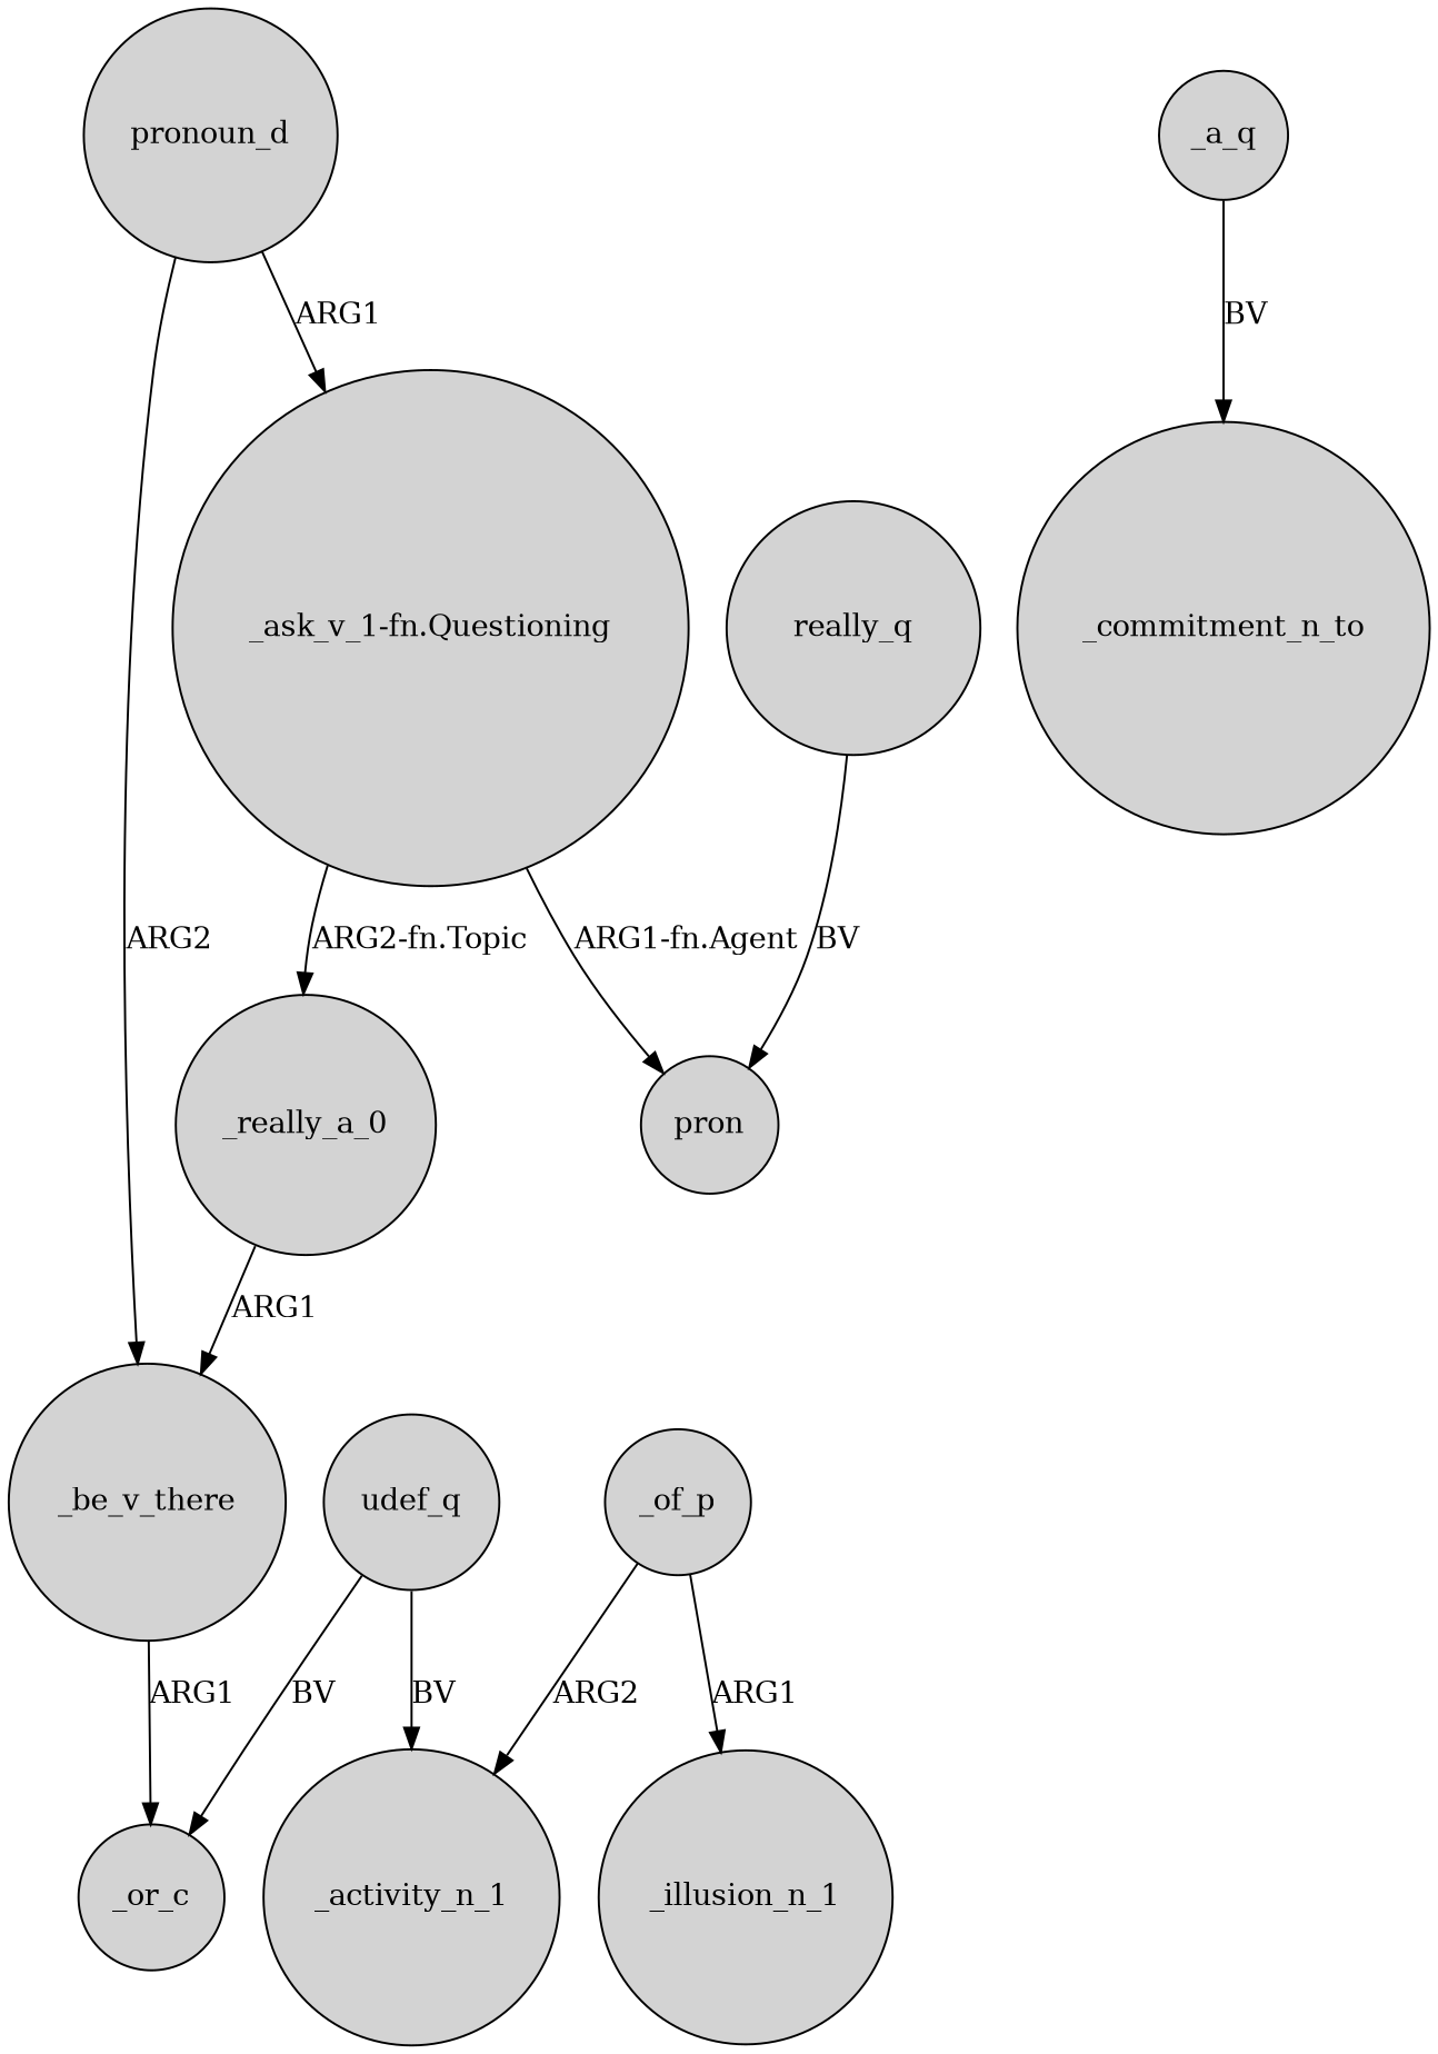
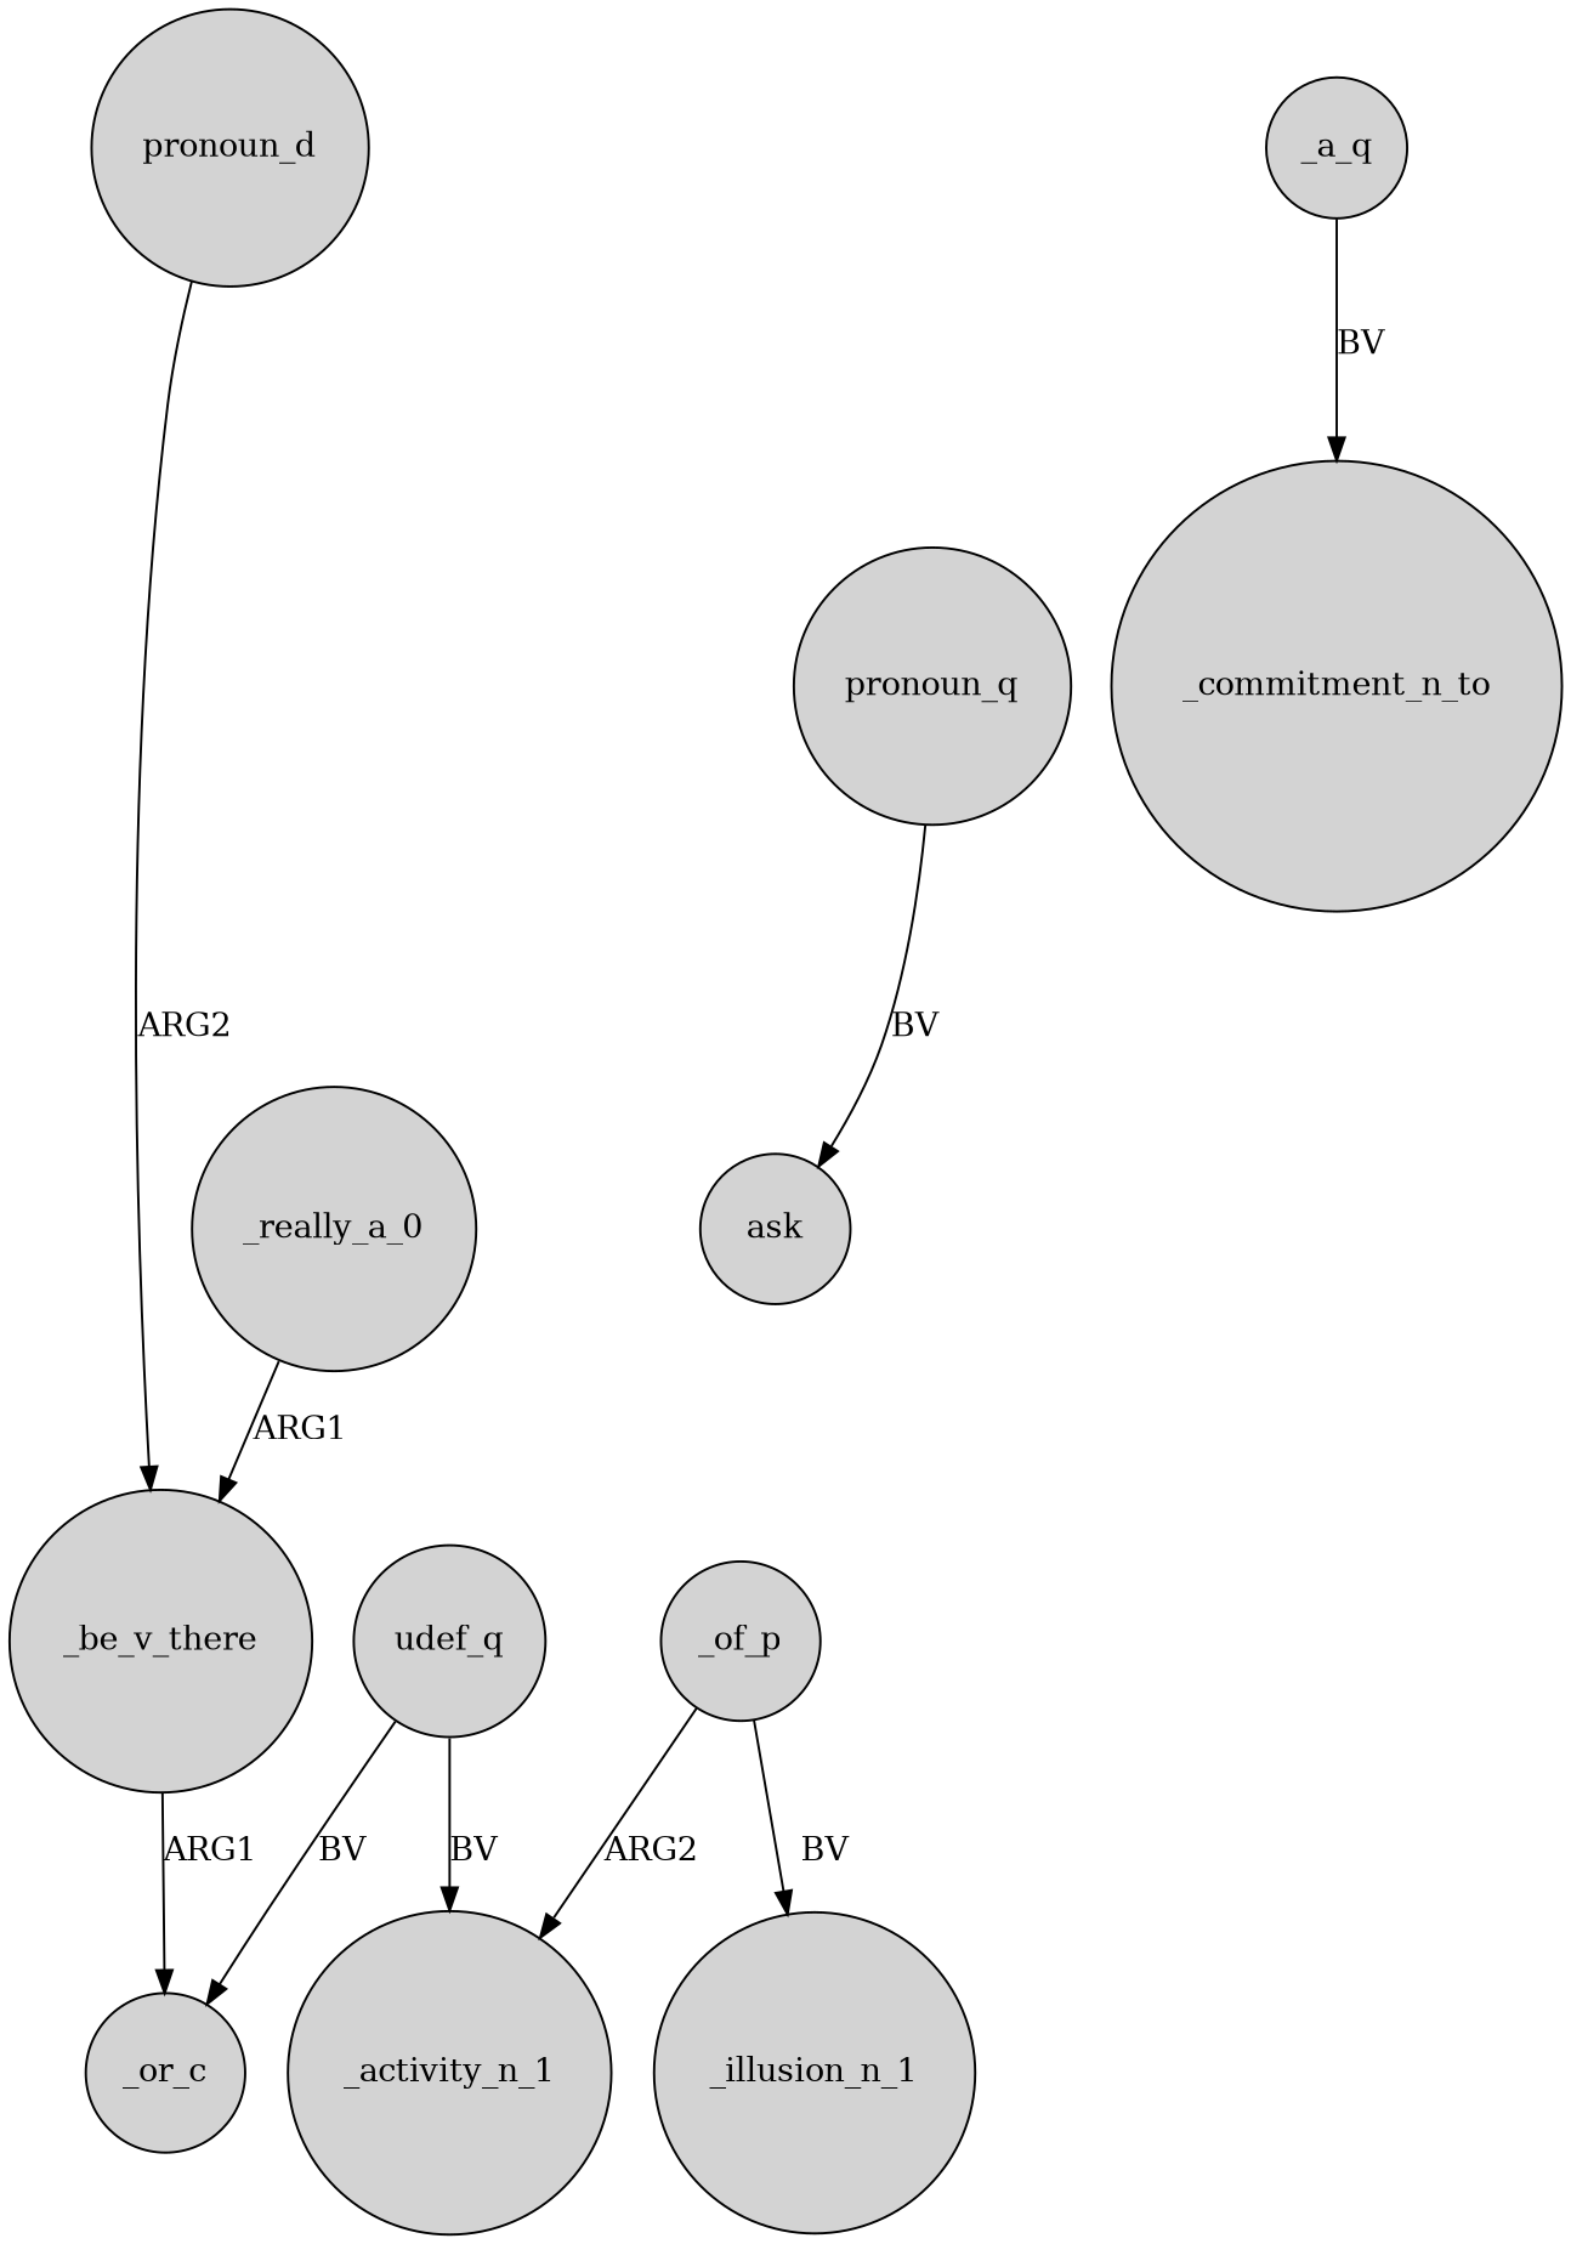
  digraph {
    node [shape=circle style=filled]
    n1 [label=pronoun_d]
    _be_v_there
-   "_ask_v_1-fn.Questioning"
    _or_c
    n5 [label=_really_a_0]
-   pron
+   pron [label=ask]
    udef_q
    _activity_n_1
-   pronoun_q [label=really_q]
+   pronoun_q
    _of_p
    _illusion_n_1
    _a_q
    _commitment_n_to
    n1 -> _be_v_there [label=ARG2]
-   n1 -> "_ask_v_1-fn.Questioning" [label=ARG1]
    _be_v_there -> _or_c [label=ARG1]
-   "_ask_v_1-fn.Questioning" -> n5 [label="ARG2-fn.Topic"]
-   "_ask_v_1-fn.Questioning" -> pron [label="ARG1-fn.Agent"]
    n5 -> _be_v_there [label=ARG1]
    udef_q -> _or_c [label=BV]
    udef_q -> _activity_n_1 [label=BV]
    pronoun_q -> pron [label=BV]
    _of_p -> _activity_n_1 [label=ARG2]
-   _of_p -> _illusion_n_1 [label=ARG1]
+   _of_p -> _illusion_n_1 [label=BV]
    _a_q -> _commitment_n_to [label=BV]
  }
